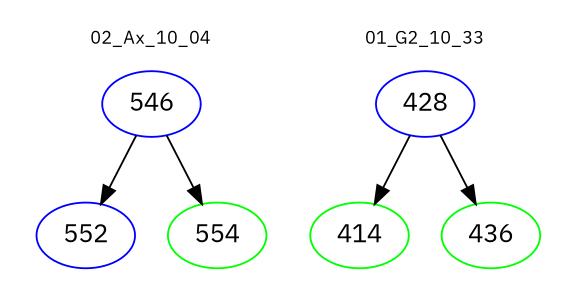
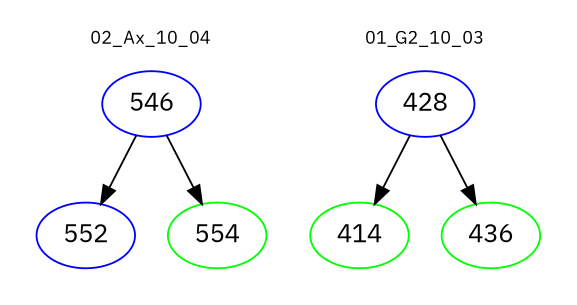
  digraph {
    fontname="IBM Plex Sans"
    node [color=blue fontname="IBM Plex Sans"]
    edge [color=black fontname="IBM Plex Sans"]
    n1 [label=546]
    n2 [label=552]
    n3 [color=green label=554]
    n4 [label=428]
    n5 [color=green label=414]
    n6 [color=green label=436]
    subgraph cluster_1 {
      color=white
      fontsize=10
      label="02_Ax_10_04"
      n1
      n2
      n3
    }
    subgraph cluster_2 {
      color=white
      fontsize=10
-     label="01_G2_10_33"
+     label="01_G2_10_03"
      n4
      n5
      n6
    }
    n1 -> n2
    n1 -> n3
    n4 -> n5
    n4 -> n6
  }
